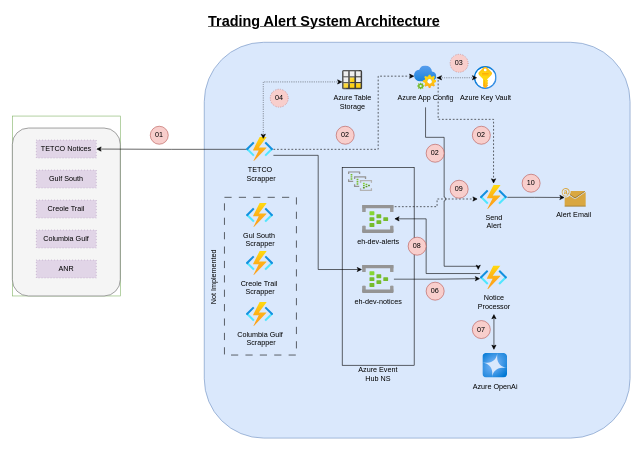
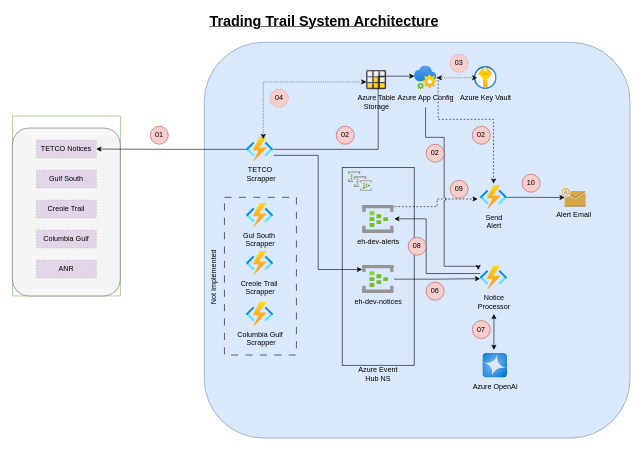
  <mxCell id="0" />
  <mxCell id="1" parent="0" />
  <mxCell id="2" value="" style="group;fillColor=none;strokeColor=#82b366;" vertex="1" connectable="0" parent="1"><mxGeometry x="20" y="193" width="180" height="300" as="geometry" /></mxCell>
  <mxCell id="3" value="" style="rounded=1;whiteSpace=wrap;html=1;fillColor=#f5f5f5;fontColor=#333333;strokeColor=#666666;" vertex="1" parent="2"><mxGeometry y="20" width="180" height="280" as="geometry" /></mxCell>
  <mxCell id="4" value="TETCO Notices" style="text;html=1;align=center;verticalAlign=middle;whiteSpace=wrap;rounded=0;strokeColor=#9673a6;dashed=1;dashPattern=1 4;fillColor=#e1d5e7;" vertex="1" parent="2"><mxGeometry x="40" y="40" width="100" height="30" as="geometry" /></mxCell>
  <mxCell id="5" value="Gulf South" style="text;html=1;align=center;verticalAlign=middle;whiteSpace=wrap;rounded=0;strokeColor=#9673a6;dashed=1;dashPattern=1 4;fillColor=#e1d5e7;" vertex="1" parent="2"><mxGeometry x="40" y="90" width="100" height="30" as="geometry" /></mxCell>
  <mxCell id="6" value="Creole Trail" style="text;html=1;align=center;verticalAlign=middle;whiteSpace=wrap;rounded=0;strokeColor=#9673a6;dashed=1;dashPattern=1 4;fillColor=#e1d5e7;" vertex="1" parent="2"><mxGeometry x="40" y="140" width="100" height="30" as="geometry" /></mxCell>
  <mxCell id="7" value="Columbia Gulf" style="text;html=1;align=center;verticalAlign=middle;whiteSpace=wrap;rounded=0;strokeColor=#9673a6;dashed=1;dashPattern=1 4;fillColor=#e1d5e7;" vertex="1" parent="2"><mxGeometry x="40" y="190" width="100" height="30" as="geometry" /></mxCell>
  <mxCell id="8" value="ANR" style="text;html=1;align=center;verticalAlign=middle;whiteSpace=wrap;rounded=0;strokeColor=#9673a6;dashed=1;dashPattern=1 4;fillColor=#e1d5e7;" vertex="1" parent="2"><mxGeometry x="40" y="240" width="100" height="30" as="geometry" /></mxCell>
  <mxCell id="9" value="" style="group" vertex="1" connectable="0" parent="1"><mxGeometry x="340" y="70" width="710" height="660" as="geometry" /></mxCell>
  <mxCell id="10" value="" style="rounded=1;whiteSpace=wrap;html=1;fillColor=#dae8fc;strokeColor=#6c8ebf;" vertex="1" parent="9"><mxGeometry width="710" height="660" as="geometry" /></mxCell>
  <mxCell id="11" value="" style="group" vertex="1" connectable="0" parent="9"><mxGeometry x="230" y="208.5" width="120" height="360" as="geometry" /></mxCell>
  <mxCell id="12" value="" style="group" vertex="1" connectable="0" parent="11"><mxGeometry width="120" height="360" as="geometry" /></mxCell>
  <mxCell id="13" value="" style="rounded=0;whiteSpace=wrap;html=1;fillColor=none;" vertex="1" parent="12"><mxGeometry width="120" height="330" as="geometry" /></mxCell>
  <mxCell id="14" value="Azure Event Hub NS" style="text;html=1;align=center;verticalAlign=middle;whiteSpace=wrap;rounded=0;" vertex="1" parent="12"><mxGeometry x="15" y="330" width="90" height="30" as="geometry" /></mxCell>
  <mxCell id="15" value="eh-dev-alerts" style="image;aspect=fixed;html=1;points=[];align=center;fontSize=12;image=img/lib/azure2/iot/Event_Hubs.svg;labelBackgroundColor=none;" vertex="1" parent="12"><mxGeometry x="33.76" y="63" width="52.48" height="47" as="geometry" /></mxCell>
  <mxCell id="16" value="eh-dev-notices" style="image;aspect=fixed;html=1;points=[];align=center;fontSize=12;image=img/lib/azure2/iot/Event_Hubs.svg;labelBackgroundColor=none;" vertex="1" parent="12"><mxGeometry x="33.76" y="163" width="52.48" height="47" as="geometry" /></mxCell>
  <mxCell id="17" value="" style="image;aspect=fixed;html=1;points=[];align=center;fontSize=12;image=img/lib/azure2/analytics/Event_Hub_Clusters.svg;" vertex="1" parent="11"><mxGeometry x="10" y="7" width="40.62" height="33" as="geometry" /></mxCell>
  <mxCell id="18" value="Azure OpenAi" style="image;aspect=fixed;html=1;points=[];align=center;fontSize=12;image=img/lib/azure2/ai_machine_learning/Azure_OpenAI.svg;labelBackgroundColor=none;" vertex="1" parent="9"><mxGeometry x="464.33" y="518.5" width="41" height="41" as="geometry" /></mxCell>
  <mxCell id="19" value="Azure App Config" style="image;aspect=fixed;html=1;points=[];align=center;fontSize=12;image=img/lib/azure2/integration/App_Configuration.svg;labelBackgroundColor=none;" vertex="1" parent="9"><mxGeometry x="350" y="39.2" width="37.65" height="40" as="geometry" /></mxCell>
  <mxCell id="20" value="Azure Key Vault" style="image;aspect=fixed;html=1;points=[];align=center;fontSize=12;image=img/lib/azure2/security/Key_Vaults.svg;labelBackgroundColor=none;" vertex="1" parent="9"><mxGeometry x="450" y="40.2" width="38" height="38" as="geometry" /></mxCell>
- <mxCell id="21" value="Azure Table&lt;div&gt;Storage&lt;/div&gt;" style="image;sketch=0;aspect=fixed;html=1;points=[];align=center;fontSize=12;image=img/lib/mscae/Table_Storage.svg;labelBackgroundColor=none;" vertex="1" parent="9"><mxGeometry x="230" y="46.5" width="34.06" height="32.7" as="geometry" /></mxCell>
+ <mxCell id="21" value="Azure Table&lt;div&gt;Storage&lt;/div&gt;" style="image;sketch=0;aspect=fixed;html=1;points=[];align=center;fontSize=12;image=img/lib/mscae/Table_Storage.svg;labelBackgroundColor=none;" vertex="1" parent="9"><mxGeometry x="270" y="46.5" width="34.06" height="32.7" as="geometry" /></mxCell>
  <mxCell id="22" value="" style="group" vertex="1" connectable="0" parent="9"><mxGeometry y="158.5" width="153.66" height="363" as="geometry" /></mxCell>
  <mxCell id="23" value="TETCO&lt;div&gt;&amp;nbsp;Scrapper&lt;/div&gt;" style="image;aspect=fixed;html=1;points=[];align=center;fontSize=12;image=img/lib/azure2/iot/Function_Apps.svg;imageBackground=none;labelBackgroundColor=none;" vertex="1" parent="22"><mxGeometry x="70" width="45.33" height="40" as="geometry" /></mxCell>
  <mxCell id="24" value="" style="group" vertex="1" connectable="0" parent="22"><mxGeometry y="100" width="153.66" height="263" as="geometry" /></mxCell>
  <mxCell id="25" value="Not Implemented" style="text;html=1;align=center;verticalAlign=middle;whiteSpace=wrap;rounded=0;rotation=-90;" vertex="1" parent="24"><mxGeometry x="-40" y="118" width="110" height="30" as="geometry" /></mxCell>
  <mxCell id="26" value="" style="group" vertex="1" connectable="0" parent="24"><mxGeometry x="33.66" width="120" height="263" as="geometry" /></mxCell>
  <mxCell id="27" value="" style="rounded=0;whiteSpace=wrap;html=1;fillColor=none;dashed=1;dashPattern=12 12;" vertex="1" parent="26"><mxGeometry width="120" height="263" as="geometry" /></mxCell>
  <mxCell id="28" value="Gul South&amp;nbsp;&lt;div&gt;Scrapper&lt;/div&gt;" style="image;aspect=fixed;html=1;points=[];align=center;fontSize=12;image=img/lib/azure2/iot/Function_Apps.svg;imageBackground=none;labelBackgroundColor=none;" vertex="1" parent="26"><mxGeometry x="36.34" y="10" width="45.33" height="40" as="geometry" /></mxCell>
  <mxCell id="29" value="Creole Trail&amp;nbsp;&lt;div&gt;Scrapper&lt;/div&gt;" style="image;aspect=fixed;html=1;points=[];align=center;fontSize=12;image=img/lib/azure2/iot/Function_Apps.svg;imageBackground=none;labelBackgroundColor=none;" vertex="1" parent="26"><mxGeometry x="36.34" y="90" width="45.33" height="40" as="geometry" /></mxCell>
  <mxCell id="30" value="Columbia Gulf&lt;div&gt;&amp;nbsp;Scrapper&lt;/div&gt;" style="image;aspect=fixed;html=1;points=[];align=center;fontSize=12;image=img/lib/azure2/iot/Function_Apps.svg;imageBackground=none;labelBackgroundColor=none;" vertex="1" parent="26"><mxGeometry x="36.34" y="175" width="45.33" height="40" as="geometry" /></mxCell>
  <mxCell id="31" style="edgeStyle=orthogonalEdgeStyle;rounded=0;orthogonalLoop=1;jettySize=auto;html=1;entryX=0.012;entryY=0.599;entryDx=0;entryDy=0;entryPerimeter=0;exitX=0.627;exitY=0.07;exitDx=0;exitDy=0;exitPerimeter=0;startArrow=classic;startFill=1;dashed=1;dashPattern=1 2;" edge="1" parent="9" source="23" target="21"><mxGeometry relative="1" as="geometry"><Array as="points"><mxPoint x="98" y="66.5" /></Array></mxGeometry></mxCell>
- <mxCell id="32" style="edgeStyle=orthogonalEdgeStyle;rounded=0;orthogonalLoop=1;jettySize=auto;html=1;entryX=0.011;entryY=0.432;entryDx=0;entryDy=0;entryPerimeter=0;dashed=1;" edge="1" parent="9" source="23" target="19"><mxGeometry relative="1" as="geometry"><Array as="points"><mxPoint x="290" y="178.5" /><mxPoint x="290" y="56.5" /></Array></mxGeometry></mxCell>
+ <mxCell id="32" style="edgeStyle=orthogonalEdgeStyle;rounded=0;orthogonalLoop=1;jettySize=auto;html=1;entryX=0.011;entryY=0.432;entryDx=0;entryDy=0;entryPerimeter=0;" edge="1" parent="9" source="23" target="19"><mxGeometry relative="1" as="geometry"><Array as="points"><mxPoint x="290" y="178.5" /><mxPoint x="290" y="56.5" /></Array></mxGeometry></mxCell>
  <mxCell id="33" style="edgeStyle=orthogonalEdgeStyle;rounded=0;orthogonalLoop=1;jettySize=auto;html=1;entryX=0.137;entryY=0.497;entryDx=0;entryDy=0;entryPerimeter=0;startArrow=classic;startFill=1;dashed=1;dashPattern=1 2;" edge="1" parent="9" source="19" target="20"><mxGeometry relative="1" as="geometry" /></mxCell>
  <mxCell id="34" style="edgeStyle=orthogonalEdgeStyle;rounded=0;orthogonalLoop=1;jettySize=auto;html=1;entryX=-0.011;entryY=0.157;entryDx=0;entryDy=0;entryPerimeter=0;" edge="1" parent="9" source="23" target="16"><mxGeometry relative="1" as="geometry"><Array as="points"><mxPoint x="190" y="188.5" /><mxPoint x="190" y="378.5" /></Array></mxGeometry></mxCell>
  <mxCell id="35" value="Notice&lt;div&gt;Processor&lt;/div&gt;" style="image;aspect=fixed;html=1;points=[];align=center;fontSize=12;image=img/lib/azure2/iot/Function_Apps.svg;imageBackground=none;labelBackgroundColor=none;" vertex="1" parent="9"><mxGeometry x="460" y="372.5" width="45.33" height="40" as="geometry" /></mxCell>
  <mxCell id="36" value="Send&lt;div&gt;Alert&lt;/div&gt;" style="image;aspect=fixed;html=1;points=[];align=center;fontSize=12;image=img/lib/azure2/iot/Function_Apps.svg;imageBackground=none;labelBackgroundColor=none;" vertex="1" parent="9"><mxGeometry x="460" y="238.5" width="45.33" height="40" as="geometry" /></mxCell>
  <mxCell id="37" style="edgeStyle=orthogonalEdgeStyle;rounded=0;orthogonalLoop=1;jettySize=auto;html=1;entryX=0;entryY=0.54;entryDx=0;entryDy=0;entryPerimeter=0;" edge="1" parent="9" source="16" target="35"><mxGeometry relative="1" as="geometry" /></mxCell>
  <mxCell id="38" style="edgeStyle=orthogonalEdgeStyle;rounded=0;orthogonalLoop=1;jettySize=auto;html=1;entryX=1.011;entryY=0.634;entryDx=0;entryDy=0;entryPerimeter=0;" edge="1" parent="9"><mxGeometry relative="1" as="geometry"><mxPoint x="460" y="385.6" as="sourcePoint" /><mxPoint x="316.817" y="294.398" as="targetPoint" /><Array as="points"><mxPoint x="370" y="385.5" /><mxPoint x="370" y="294.5" /></Array></mxGeometry></mxCell>
  <mxCell id="39" style="edgeStyle=orthogonalEdgeStyle;rounded=0;orthogonalLoop=1;jettySize=auto;html=1;entryX=-0.088;entryY=0.57;entryDx=0;entryDy=0;entryPerimeter=0;exitX=1.026;exitY=0.055;exitDx=0;exitDy=0;exitPerimeter=0;dashed=1;" edge="1" parent="9" source="15" target="36"><mxGeometry relative="1" as="geometry" /></mxCell>
  <mxCell id="40" style="edgeStyle=orthogonalEdgeStyle;rounded=0;orthogonalLoop=1;jettySize=auto;html=1;entryX=0.494;entryY=-0.07;entryDx=0;entryDy=0;entryPerimeter=0;dashed=1;" edge="1" parent="9" source="19" target="36"><mxGeometry relative="1" as="geometry"><Array as="points"><mxPoint x="390" y="59.5" /><mxPoint x="390" y="128.5" /><mxPoint x="482" y="128.5" /></Array></mxGeometry></mxCell>
  <mxCell id="41" style="edgeStyle=orthogonalEdgeStyle;rounded=0;orthogonalLoop=1;jettySize=auto;html=1;entryX=-0.071;entryY=0.18;entryDx=0;entryDy=0;entryPerimeter=0;flowAnimation=0;jumpStyle=arc;" edge="1" parent="9" target="35"><mxGeometry relative="1" as="geometry"><mxPoint x="369" y="108.5" as="sourcePoint" /><Array as="points"><mxPoint x="369" y="158.5" /><mxPoint x="400" y="158.5" /><mxPoint x="400" y="373.5" /><mxPoint x="457" y="373.5" /></Array></mxGeometry></mxCell>
  <mxCell id="42" style="edgeStyle=orthogonalEdgeStyle;rounded=0;orthogonalLoop=1;jettySize=auto;html=1;startArrow=classic;startFill=1;" edge="1" parent="9"><mxGeometry relative="1" as="geometry"><mxPoint x="483" y="453" as="sourcePoint" /><mxPoint x="483" y="513" as="targetPoint" /></mxGeometry></mxCell>
  <mxCell id="43" value="Alert Email" style="outlineConnect=0;dashed=0;verticalLabelPosition=bottom;verticalAlign=top;align=center;html=1;shape=mxgraph.aws3.email;fillColor=#D9A741;gradientColor=none;" vertex="1" parent="9"><mxGeometry x="596" y="243" width="40" height="31" as="geometry" /></mxCell>
  <mxCell id="44" style="edgeStyle=orthogonalEdgeStyle;rounded=0;orthogonalLoop=1;jettySize=auto;html=1;entryX=0.125;entryY=0.51;entryDx=0;entryDy=0;entryPerimeter=0;" edge="1" parent="9" source="36" target="43"><mxGeometry relative="1" as="geometry" /></mxCell>
  <mxCell id="45" value="02" style="ellipse;whiteSpace=wrap;html=1;aspect=fixed;fillColor=#f8cecc;strokeColor=#b85450;" vertex="1" parent="9"><mxGeometry x="220" y="140" width="30" height="30" as="geometry" /></mxCell>
  <mxCell id="46" value="04" style="ellipse;whiteSpace=wrap;html=1;aspect=fixed;fillColor=#f8cecc;strokeColor=#b85450;dashed=1;dashPattern=1 2;" vertex="1" parent="9"><mxGeometry x="110" y="78.2" width="30" height="30" as="geometry" /></mxCell>
  <mxCell id="47" value="03" style="ellipse;whiteSpace=wrap;html=1;aspect=fixed;fillColor=#f8cecc;strokeColor=#b85450;dashed=1;dashPattern=1 2;" vertex="1" parent="9"><mxGeometry x="410" y="20" width="30" height="30" as="geometry" /></mxCell>
  <mxCell id="48" value="06" style="ellipse;whiteSpace=wrap;html=1;aspect=fixed;fillColor=#f8cecc;strokeColor=#b85450;" vertex="1" parent="9"><mxGeometry x="370" y="400" width="30" height="30" as="geometry" /></mxCell>
  <mxCell id="49" value="07" style="ellipse;whiteSpace=wrap;html=1;aspect=fixed;fillColor=#f8cecc;strokeColor=#b85450;" vertex="1" parent="9"><mxGeometry x="447" y="464" width="30" height="30" as="geometry" /></mxCell>
  <mxCell id="50" value="08" style="ellipse;whiteSpace=wrap;html=1;aspect=fixed;fillColor=#f8cecc;strokeColor=#b85450;" vertex="1" parent="9"><mxGeometry x="340" y="325" width="30" height="30" as="geometry" /></mxCell>
  <mxCell id="51" value="02" style="ellipse;whiteSpace=wrap;html=1;aspect=fixed;fillColor=#f8cecc;strokeColor=#b85450;" vertex="1" parent="9"><mxGeometry x="370" y="170" width="30" height="30" as="geometry" /></mxCell>
  <mxCell id="52" value="02" style="ellipse;whiteSpace=wrap;html=1;aspect=fixed;fillColor=#f8cecc;strokeColor=#b85450;" vertex="1" parent="9"><mxGeometry x="447" y="140" width="30" height="30" as="geometry" /></mxCell>
  <mxCell id="53" value="09" style="ellipse;whiteSpace=wrap;html=1;aspect=fixed;fillColor=#f8cecc;strokeColor=#b85450;" vertex="1" parent="9"><mxGeometry x="410" y="230" width="30" height="30" as="geometry" /></mxCell>
  <mxCell id="54" value="10" style="ellipse;whiteSpace=wrap;html=1;aspect=fixed;fillColor=#f8cecc;strokeColor=#b85450;" vertex="1" parent="9"><mxGeometry x="530" y="220" width="30" height="30" as="geometry" /></mxCell>
  <mxCell id="55" style="edgeStyle=orthogonalEdgeStyle;rounded=0;orthogonalLoop=1;jettySize=auto;html=1;entryX=1;entryY=0.5;entryDx=0;entryDy=0;" edge="1" parent="1" source="23" target="4"><mxGeometry relative="1" as="geometry" /></mxCell>
- <mxCell id="56" value="&lt;b&gt;&lt;u&gt;&lt;font style=&quot;font-size: 24px;&quot;&gt;Trading Alert System Architecture&lt;/font&gt;&lt;/u&gt;&lt;/b&gt;" style="text;html=1;align=center;verticalAlign=middle;whiteSpace=wrap;rounded=0;" vertex="1" parent="1"><mxGeometry x="330" y="20" width="420" height="30" as="geometry" /></mxCell>
+ <mxCell id="56" value="&lt;b&gt;&lt;u&gt;&lt;font style=&quot;font-size: 24px;&quot;&gt;Trading Trail System Architecture&lt;/font&gt;&lt;/u&gt;&lt;/b&gt;" style="text;html=1;align=center;verticalAlign=middle;whiteSpace=wrap;rounded=0;" vertex="1" parent="1"><mxGeometry x="330" y="20" width="420" height="30" as="geometry" /></mxCell>
  <mxCell id="57" value="01" style="ellipse;whiteSpace=wrap;html=1;aspect=fixed;fillColor=#f8cecc;strokeColor=#b85450;" vertex="1" parent="1"><mxGeometry x="250" y="210" width="30" height="30" as="geometry" /></mxCell>
